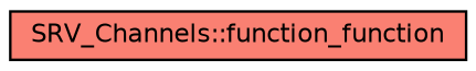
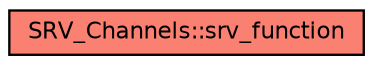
  digraph {
    rankdir=LR
-   n1 [color=black fillcolor=salmon fontname=Helvetica fontsize=10 height=0.2 label="SRV_Channels::function_function" shape=record style=filled width=0.4]
+   n1 [color=black fillcolor=salmon fontname=Helvetica fontsize=10 height=0.2 label="SRV_Channels::srv_function" shape=record style=filled width=0.4]
  }
